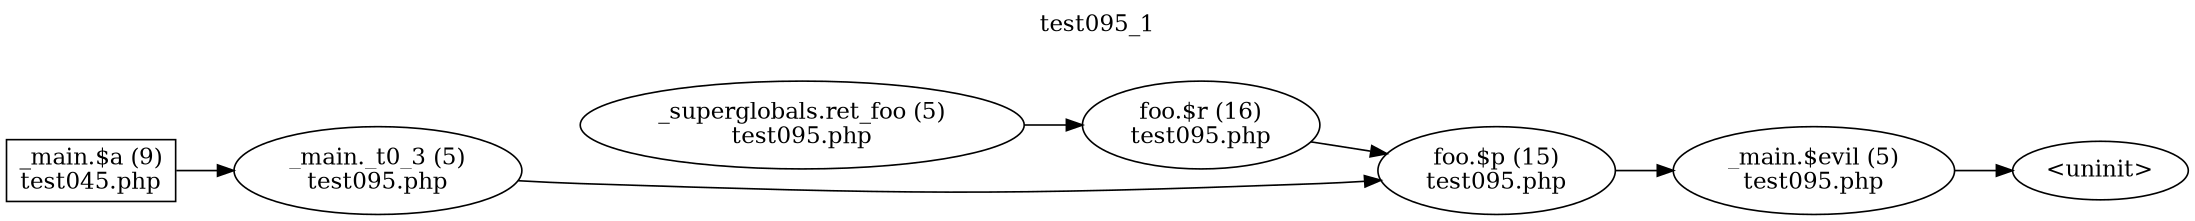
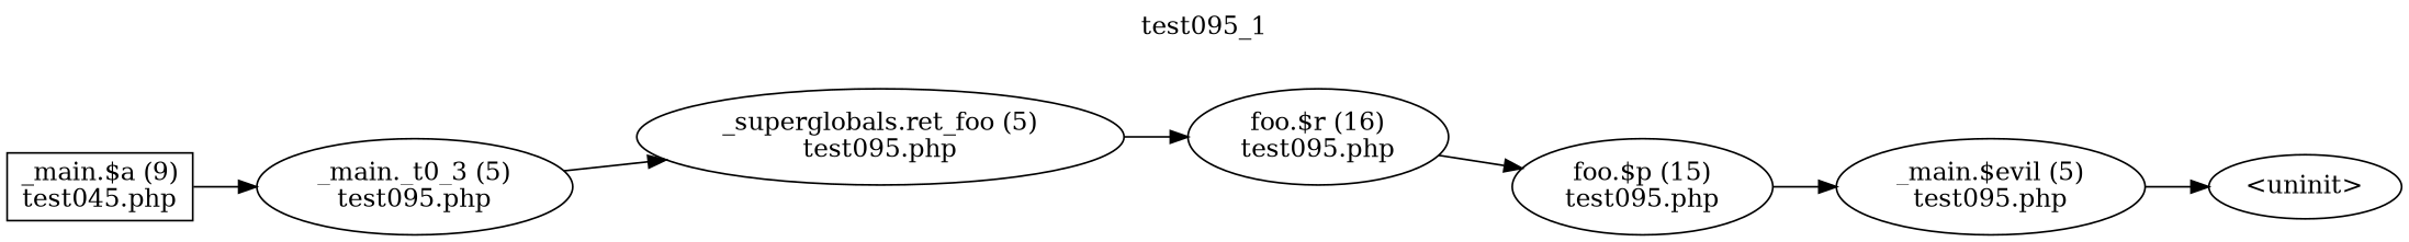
  digraph {
    label=test095_1
    labelloc=t
    rankdir=LR
    node [shape=ellipse]
    n1 [label="_main.$a (9)\ntest045.php" shape=box]
    n2 [label="_main._t0_3 (5)\ntest095.php"]
    n3 [label="_superglobals.ret_foo (5)\ntest095.php"]
    n4 [label="foo.$r (16)\ntest095.php"]
    n5 [label="foo.$p (15)\ntest095.php"]
    n6 [label="_main.$evil (5)\ntest095.php"]
    n7 [label="<uninit>"]
    n1 -> n2
-   n2 -> n5
+   n2 -> n3
    n3 -> n4
    n4 -> n5
    n5 -> n6
    n6 -> n7
  }
